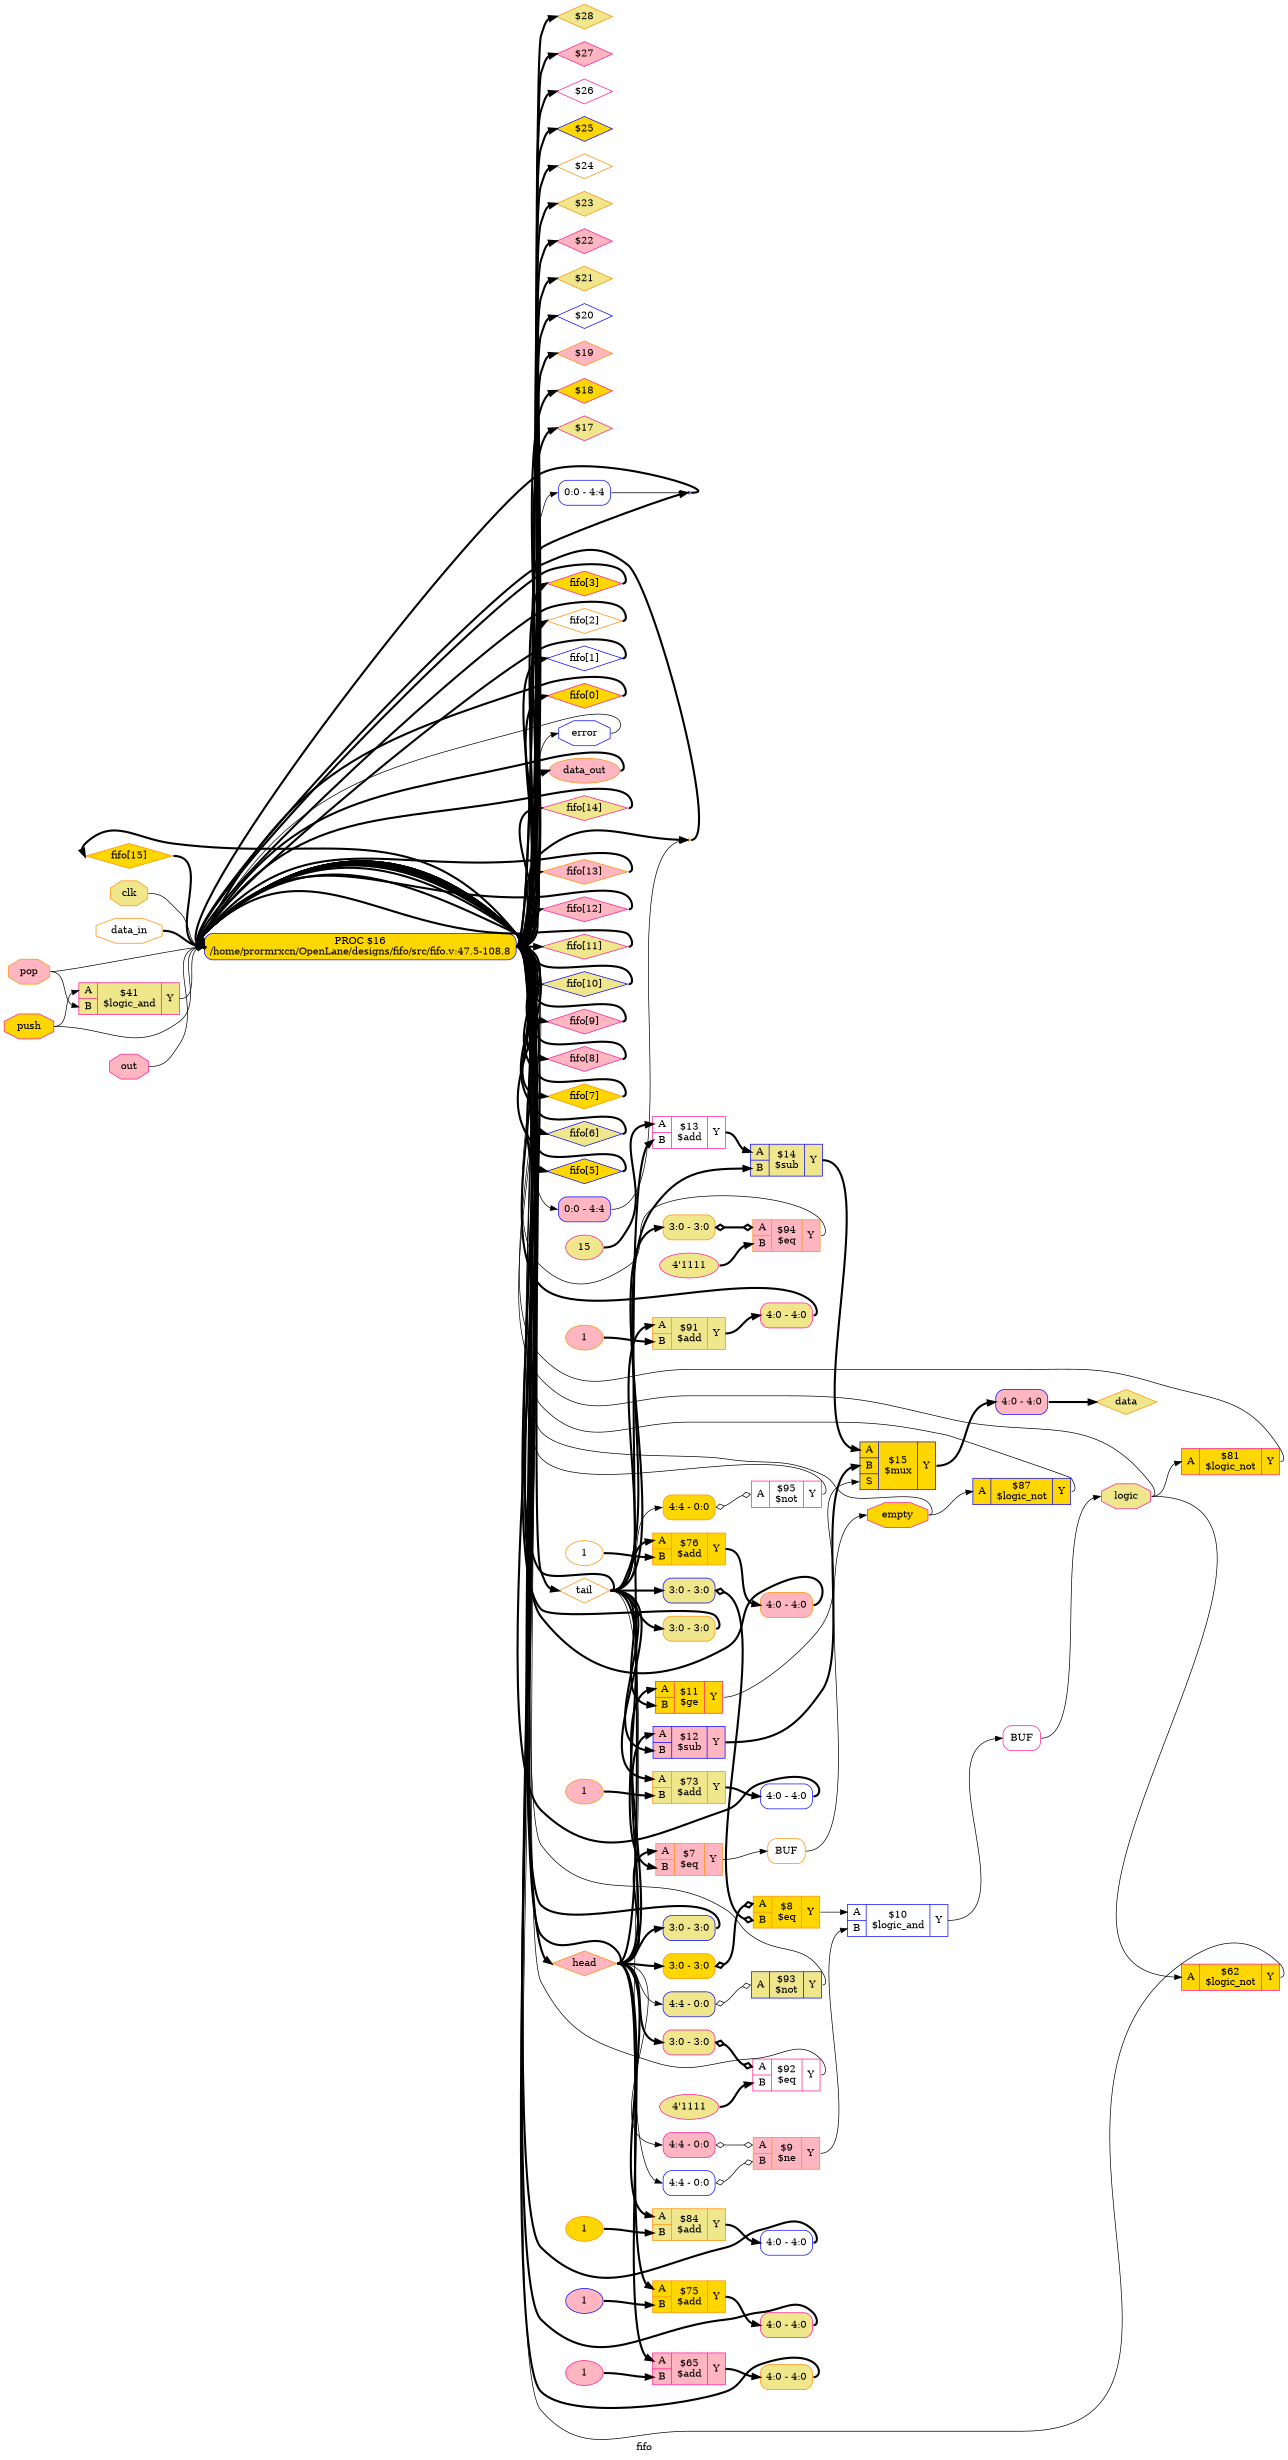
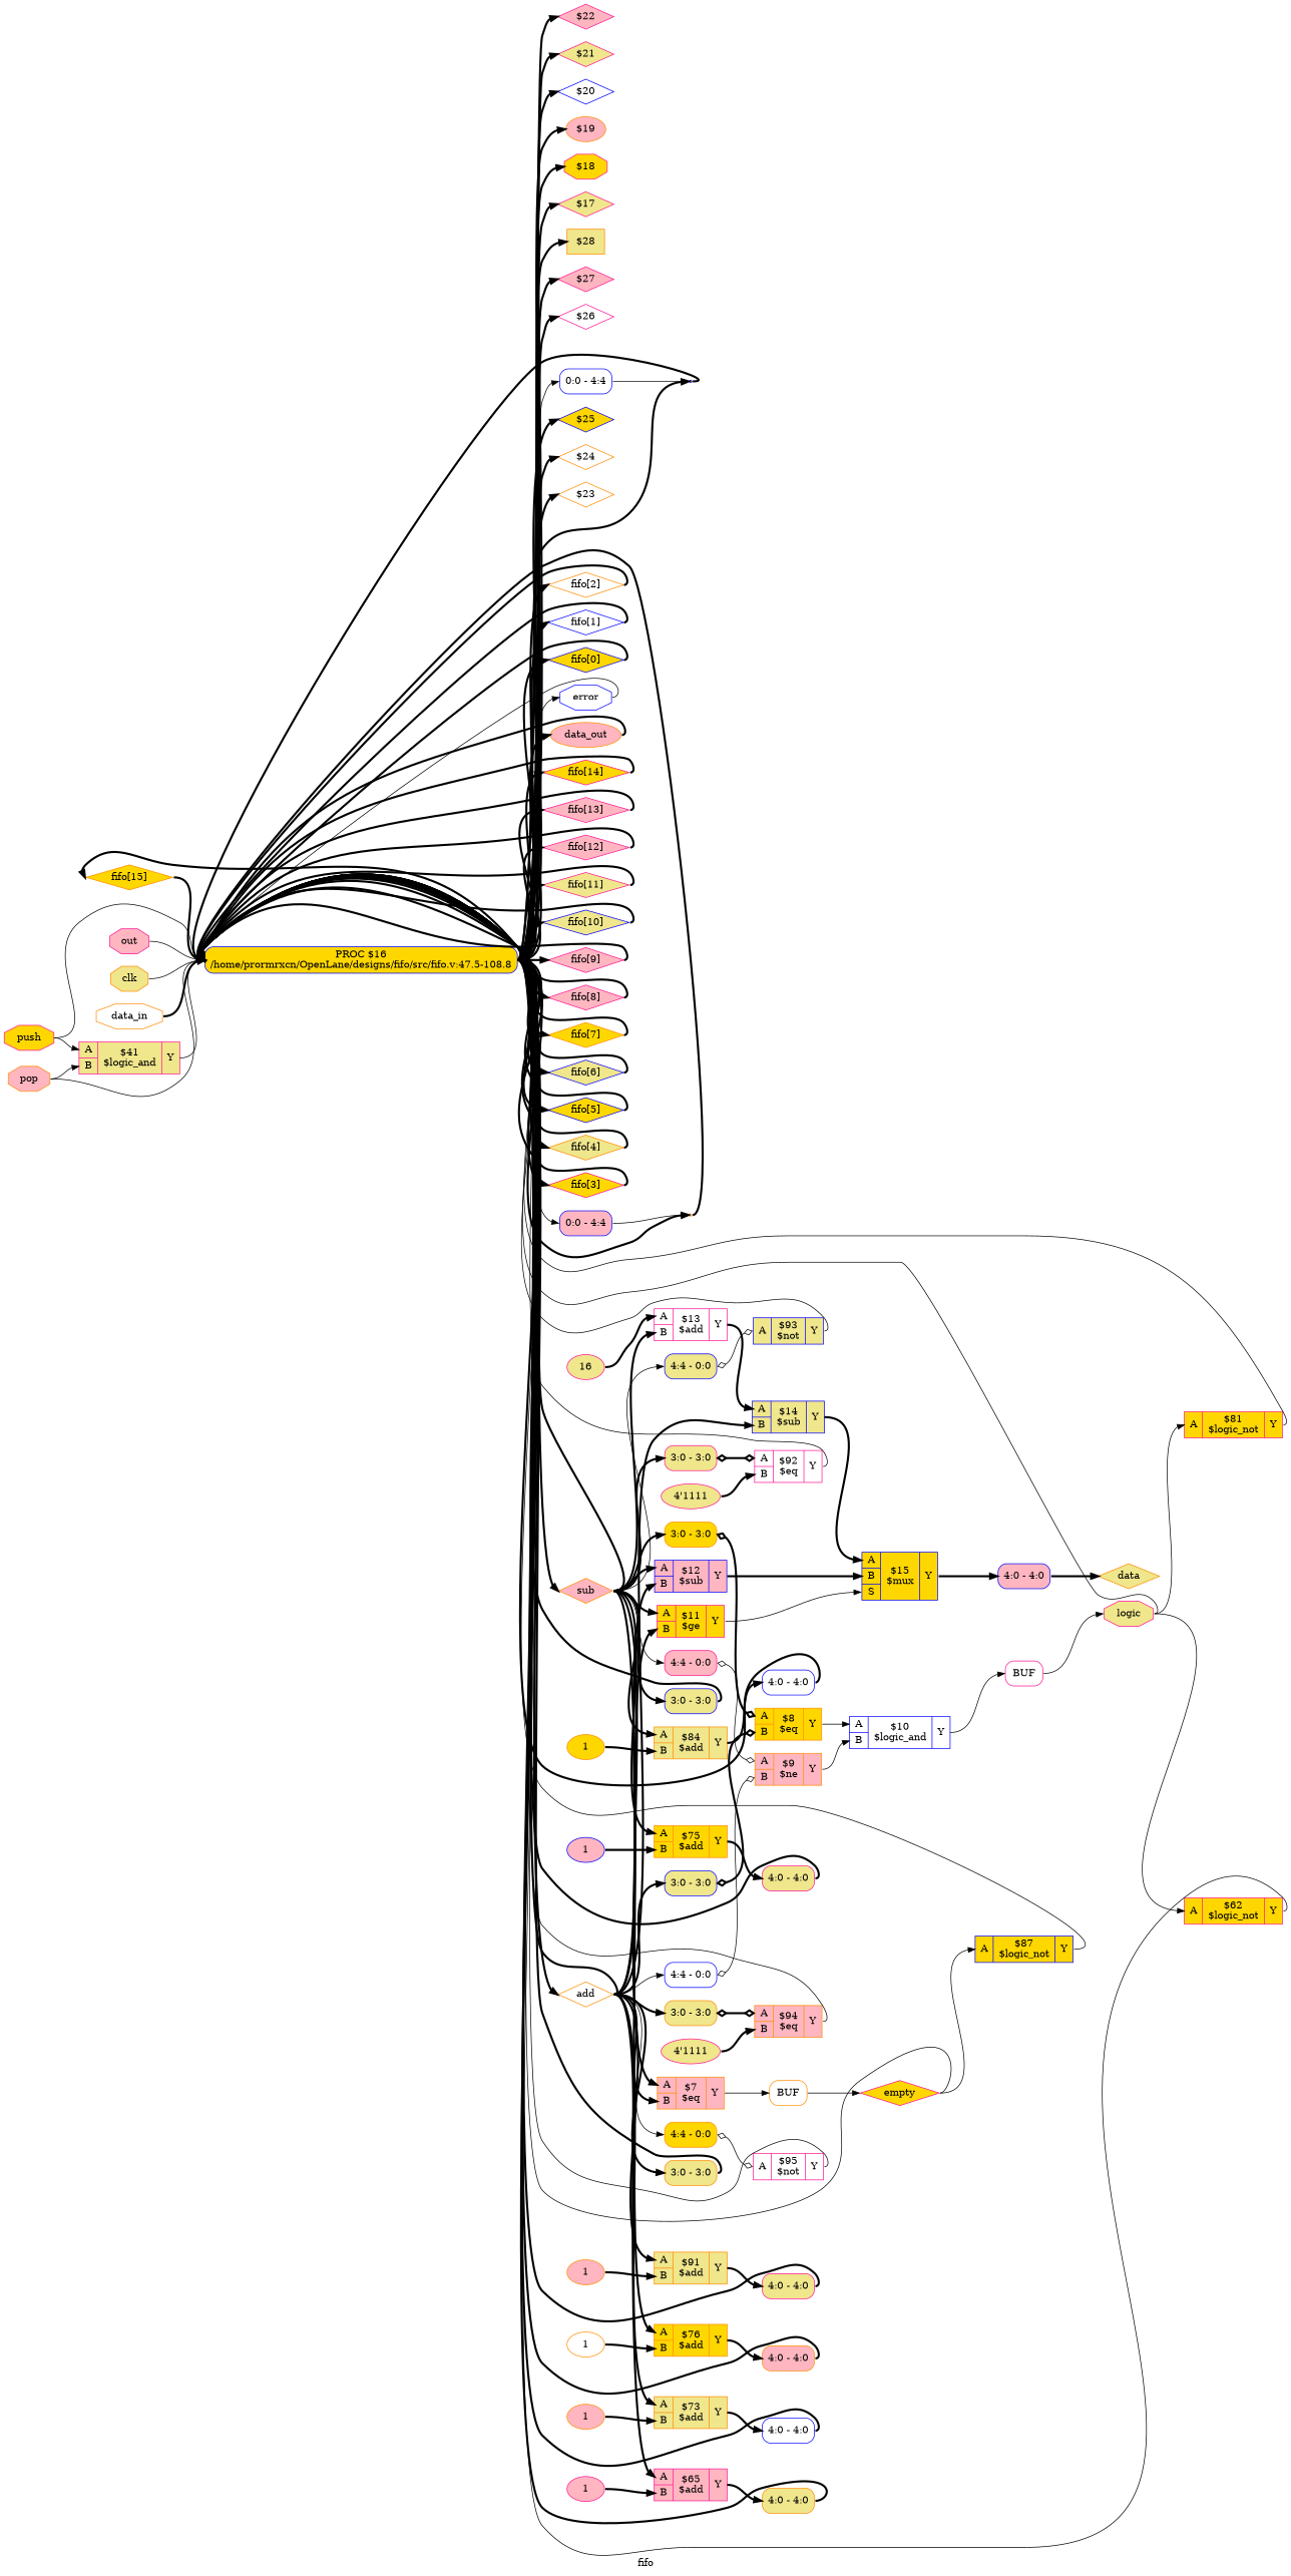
  digraph {
    label=fifo
    rankdir=LR
    remincross=true
    node [color=darkorange fillcolor=khaki shape=record style=filled]
    edge [color=black fontcolor=black headport=w style="setlinewidth(3)" tailport=e]
    n121 [fillcolor=gold fontcolor=black label="fifo[15]" shape=diamond]
    p17 [color=blue fillcolor=gold label="PROC $16\n/home/prormrxcn/OpenLane/designs/fifo/src/fifo.v:47.5-108.8" shape=box style="rounded,filled"]
-   n122 [color=deeppink fontcolor=black label="fifo[14]" shape=diamond]
-   n123 [fillcolor=lightpink fontcolor=black label="fifo[13]" shape=diamond]
+   n122 [color=deeppink fillcolor=gold fontcolor=black label="fifo[14]" shape=diamond]
+   n123 [color=deeppink fillcolor=lightpink fontcolor=black label="fifo[13]" shape=diamond]
    n124 [color=deeppink fillcolor=lightpink fontcolor=black label="fifo[12]" shape=diamond]
    n125 [color=deeppink fontcolor=black label="fifo[11]" shape=diamond]
    n126 [color=blue fontcolor=black label="fifo[10]" shape=diamond]
    n127 [color=deeppink fillcolor=lightpink fontcolor=black label="fifo[9]" shape=diamond]
    n128 [color=deeppink fillcolor=lightpink fontcolor=black label="fifo[8]" shape=diamond]
    n129 [fillcolor=gold fontcolor=black label="fifo[7]" shape=diamond]
    n130 [color=blue fontcolor=black label="fifo[6]" shape=diamond]
    n131 [color=blue fillcolor=gold fontcolor=black label="fifo[5]" shape=diamond]
+   n132 [fontcolor=black label="fifo[4]" shape=diamond]
    n133 [color=deeppink fillcolor=gold fontcolor=black label="fifo[3]" shape=diamond]
    n134 [fillcolor=white fontcolor=black label="fifo[2]" shape=diamond]
    n135 [color=blue fillcolor=white fontcolor=black label="fifo[1]" shape=diamond]
-   n136 [color=deeppink fillcolor=gold fontcolor=black label="fifo[0]" shape=diamond]
-   n138 [fillcolor=white fontcolor=black label=tail shape=diamond]
-   n139 [fillcolor=lightpink fontcolor=black label=head shape=diamond]
+   n136 [color=blue fillcolor=gold fontcolor=black label="fifo[0]" shape=diamond]
+   n138 [fillcolor=white fontcolor=black label=add shape=diamond]
+   n139 [fillcolor=lightpink fontcolor=black label=sub shape=diamond]
    n140 [color=blue fillcolor=white fontcolor=black label=error shape=octagon]
    n143 [fillcolor=lightpink fontcolor=black label=data_out shape=ellipse]
    x26 [color=blue fillcolor=white fontcolor=black label="<s0> 0:0 - 4:4 " style="rounded,filled"]
    n96 [color=blue fillcolor=gold shape=point]
    x27 [color=blue fillcolor=lightpink fontcolor=black label="<s0> 0:0 - 4:4 " style="rounded,filled"]
    n97 [fillcolor=white shape=point]
-   n68 [label="$28" shape=diamond]
+   n68 [label="$28" shape=box]
    n69 [color=deeppink fillcolor=lightpink label="$27" shape=diamond]
    n70 [color=deeppink fillcolor=white label="$26" shape=diamond]
    n71 [color=blue fillcolor=gold label="$25" shape=diamond]
    n72 [fillcolor=white label="$24" shape=diamond]
-   n73 [label="$23" shape=diamond]
+   n73 [fillcolor=white label="$23" shape=diamond]
    n74 [color=deeppink fillcolor=lightpink label="$22" shape=diamond]
-   n75 [label="$21" shape=diamond]
+   n75 [color=deeppink label="$21" shape=diamond]
    n76 [color=blue fillcolor=white label="$20" shape=diamond]
-   n77 [fillcolor=lightpink label="$19" shape=diamond]
-   n78 [color=deeppink fillcolor=gold label="$18" shape=diamond]
+   n77 [fillcolor=lightpink label="$19" shape=ellipse]
+   n78 [color=deeppink fillcolor=gold label="$18" shape=octagon]
    n79 [color=deeppink label="$17" shape=diamond]
    n137 [fontcolor=black label=data shape=diamond]
    x0 [fillcolor=gold fontcolor=black label="<s0> 4:4 - 0:0 " style="rounded,filled"]
    x2 [fontcolor=black label="<s0> 3:0 - 3:0 " style="rounded,filled"]
    c156 [label="{{<p149> A|<p152> B}|$91\n$add|{<p150> Y}}"]
    c160 [fillcolor=gold label="{{<p149> A|<p152> B}|$76\n$add|{<p150> Y}}"]
    c162 [label="{{<p149> A|<p152> B}|$73\n$add|{<p150> Y}}"]
    c168 [color=blue label="{{<p149> A|<p152> B}|$14\n$sub|{<p150> Y}}"]
    c170 [color=blue fillcolor=lightpink label="{{<p149> A|<p152> B}|$12\n$sub|{<p150> Y}}"]
    c171 [color=deeppink fillcolor=gold label="{{<p149> A|<p152> B}|$11\n$ge|{<p150> Y}}"]
    x13 [color=blue fillcolor=white fontcolor=black label="<s0> 4:4 - 0:0 " style="rounded,filled"]
    x15 [color=blue fontcolor=black label="<s0> 3:0 - 3:0 " style="rounded,filled"]
    c175 [fillcolor=lightpink label="{{<p149> A|<p152> B}|$7\n$eq|{<p150> Y}}"]
    x18 [fontcolor=black label="<s0> 3:0 - 3:0 " style="rounded,filled"]
    c151 [color=deeppink fillcolor=white label="{{<p149> A}|$95\n$not|{<p150> Y}}"]
    c153 [fillcolor=lightpink label="{{<p149> A|<p152> B}|$94\n$eq|{<p150> Y}}"]
    x24 [color=deeppink fontcolor=black label="<s0> 4:0 - 4:0 " style="rounded,filled"]
    x22 [fillcolor=lightpink fontcolor=black label="<s0> 4:0 - 4:0 " style="rounded,filled"]
    x20 [color=blue fillcolor=white fontcolor=black label="<s0> 4:0 - 4:0 " style="rounded,filled"]
    c167 [color=blue fillcolor=gold label="{{<p149> A|<p152> B|<p166> S}|$15\n$mux|{<p150> Y}}"]
    c173 [fillcolor=lightpink label="{{<p149> A|<p152> B}|$9\n$ne|{<p150> Y}}"]
    c174 [fillcolor=gold label="{{<p149> A|<p152> B}|$8\n$eq|{<p150> Y}}"]
    x28 [fillcolor=white label=BUF shape=box style="rounded,filled"]
    x3 [color=blue fontcolor=black label="<s0> 4:4 - 0:0 " style="rounded,filled"]
    x5 [color=deeppink fontcolor=black label="<s0> 3:0 - 3:0 " style="rounded,filled"]
    c158 [label="{{<p149> A|<p152> B}|$84\n$add|{<p150> Y}}"]
    c161 [fillcolor=gold label="{{<p149> A|<p152> B}|$75\n$add|{<p150> Y}}"]
    c163 [color=deeppink fillcolor=lightpink label="{{<p149> A|<p152> B}|$65\n$add|{<p150> Y}}"]
    c169 [color=deeppink fillcolor=white label="{{<p149> A|<p152> B}|$13\n$add|{<p150> Y}}"]
    x14 [color=deeppink fillcolor=lightpink fontcolor=black label="<s0> 4:4 - 0:0 " style="rounded,filled"]
    x16 [fillcolor=gold fontcolor=black label="<s0> 3:0 - 3:0 " style="rounded,filled"]
    x19 [color=blue fontcolor=black label="<s0> 3:0 - 3:0 " style="rounded,filled"]
    c154 [color=blue label="{{<p149> A}|$93\n$not|{<p150> Y}}"]
    c155 [color=deeppink fillcolor=white label="{{<p149> A|<p152> B}|$92\n$eq|{<p150> Y}}"]
    x23 [color=blue fillcolor=white fontcolor=black label="<s0> 4:0 - 4:0 " style="rounded,filled"]
    x21 [color=deeppink fontcolor=black label="<s0> 4:0 - 4:0 " style="rounded,filled"]
    x25 [fontcolor=black label="<s0> 4:0 - 4:0 " style="rounded,filled"]
-   n141 [color=deeppink fillcolor=gold fontcolor=black label=empty shape=octagon]
+   n141 [color=deeppink fillcolor=gold fontcolor=black label=empty shape=diamond]
    c157 [color=blue fillcolor=gold label="{{<p149> A}|$87\n$logic_not|{<p150> Y}}"]
    n142 [color=deeppink fontcolor=black label=logic shape=octagon]
    c159 [color=deeppink fillcolor=gold label="{{<p149> A}|$81\n$logic_not|{<p150> Y}}"]
    c164 [color=deeppink fillcolor=gold label="{{<p149> A}|$62\n$logic_not|{<p150> Y}}"]
    n144 [fillcolor=white fontcolor=black label=data_in shape=octagon]
    n145 [fillcolor=lightpink fontcolor=black label=pop shape=octagon]
    c165 [color=deeppink label="{{<p149> A|<p152> B}|$41\n$logic_and|{<p150> Y}}"]
    n146 [color=deeppink fillcolor=gold fontcolor=black label=push shape=octagon]
    n147 [color=deeppink fillcolor=lightpink fontcolor=black label=out shape=octagon]
    n148 [fontcolor=black label=clk shape=octagon]
    v1 [color=deeppink label="4'1111" shape=""]
    v4 [color=deeppink label="4'1111" shape=""]
    v6 [fillcolor=lightpink label=1 shape=""]
    v7 [fillcolor=gold label=1 shape=""]
    v8 [fillcolor=white label=1 shape=""]
    v9 [color=blue fillcolor=lightpink label=1 shape=""]
    v10 [fillcolor=lightpink label=1 shape=""]
    v11 [color=deeppink fillcolor=lightpink label=1 shape=""]
    x30 [color=blue fillcolor=lightpink fontcolor=black label="<s0> 4:0 - 4:0 " style="rounded,filled"]
-   v12 [color=deeppink label=15 shape=""]
+   v12 [color=deeppink label=16 shape=""]
    c172 [color=blue fillcolor=white label="{{<p149> A|<p152> B}|$10\n$logic_and|{<p150> Y}}"]
    x29 [color=deeppink fillcolor=white label=BUF shape=box style="rounded,filled"]
    n121 -> p17
    p17 -> n121
    p17 -> n122
    p17 -> n123
    p17 -> n124
    p17 -> n125
    p17 -> n126
    p17 -> n127
    p17 -> n128
    p17 -> n129
    p17 -> n130
    p17 -> n131
+   p17 -> n132
    p17 -> n133
    p17 -> n134
    p17 -> n135
    p17 -> n136
    p17 -> n138
    p17 -> n139
    p17 -> n140 [style=""]
    p17 -> n143
    p17 -> x26 [style=""]
    p17 -> n96
    p17 -> x27 [style=""]
    p17 -> n97
    p17 -> n68
    p17 -> n69
    p17 -> n70
    p17 -> n71
    p17 -> n72
    p17 -> n73
    p17 -> n74
    p17 -> n75
    p17 -> n76
    p17 -> n77
    p17 -> n78
    p17 -> n79
    n122 -> p17
    n123 -> p17
    n124 -> p17
    n125 -> p17
    n126 -> p17
    n127 -> p17
    n128 -> p17
    n129 -> p17
    n130 -> p17
    n131 -> p17
+   n132 -> p17
    n133 -> p17
    n134 -> p17
    n135 -> p17
    n136 -> p17
    n138 -> p17
    n138 -> x0 [headport="s0:w" style=""]
    n138 -> x2 [headport="s0:w"]
    n138 -> c156 [headport="p149:w"]
    n138 -> c160 [headport="p149:w"]
    n138 -> c162 [headport="p149:w"]
    n138 -> c168 [headport="p152:w"]
    n138 -> c170 [headport="p152:w"]
    n138 -> c171 [headport="p152:w"]
    n138 -> x13 [headport="s0:w" style=""]
    n138 -> x15 [headport="s0:w"]
    n138 -> c175 [headport="p152:w"]
    n138 -> x18 [headport="s0:w"]
    n139 -> p17
    n139 -> c170 [headport="p149:w"]
    n139 -> c171 [headport="p149:w"]
    n139 -> c175 [headport="p149:w"]
    n139 -> x3 [headport="s0:w" style=""]
    n139 -> x5 [headport="s0:w"]
    n139 -> c158 [headport="p149:w"]
    n139 -> c161 [headport="p149:w"]
    n139 -> c163 [headport="p149:w"]
    n139 -> c169 [headport="p152:w"]
    n139 -> x14 [headport="s0:w" style=""]
    n139 -> x16 [headport="s0:w"]
    n139 -> x19 [headport="s0:w"]
    n140 -> p17 [style=""]
    n143 -> p17
    x26 -> n96 [tailport="s0:e" style=""]
    n96 -> p17
    x27 -> n97 [tailport="s0:e" style=""]
    n97 -> p17
    x0 -> c151 [arrowhead=odiamond arrowtail=odiamond dir=both headport="p149:w" style=""]
    x2 -> c153 [arrowhead=odiamond arrowtail=odiamond dir=both headport="p149:w"]
    c156 -> x24 [headport="s0:w" tailport="p150:e"]
    c160 -> x22 [headport="s0:w" tailport="p150:e"]
    c162 -> x20 [headport="s0:w" tailport="p150:e"]
    c168 -> c167 [headport="p149:w" tailport="p150:e"]
    c170 -> c167 [headport="p152:w" tailport="p150:e"]
    c171 -> c167 [headport="p166:w" tailport="p150:e" style=""]
    x13 -> c173 [arrowhead=odiamond arrowtail=odiamond dir=both headport="p152:w" style=""]
    x15 -> c174 [arrowhead=odiamond arrowtail=odiamond dir=both headport="p152:w"]
    c175 -> x28 [tailport="p150:e" style=""]
    x18 -> p17
    c151 -> p17 [tailport="p150:e" style=""]
    c153 -> p17 [tailport="p150:e" style=""]
    x24 -> p17
    x22 -> p17
    x20 -> p17
    c167 -> x30 [headport="s0:w" tailport="p150:e"]
    c173 -> c172 [headport="p152:w" tailport="p150:e" style=""]
    c174 -> c172 [headport="p149:w" tailport="p150:e" style=""]
    x28 -> n141 [style=""]
    x3 -> c154 [arrowhead=odiamond arrowtail=odiamond dir=both headport="p149:w" style=""]
    x5 -> c155 [arrowhead=odiamond arrowtail=odiamond dir=both headport="p149:w"]
    c158 -> x23 [headport="s0:w" tailport="p150:e"]
    c161 -> x21 [headport="s0:w" tailport="p150:e"]
    c163 -> x25 [headport="s0:w" tailport="p150:e"]
    c169 -> c168 [headport="p149:w" tailport="p150:e"]
    x14 -> c173 [arrowhead=odiamond arrowtail=odiamond dir=both headport="p149:w" style=""]
    x16 -> c174 [arrowhead=odiamond arrowtail=odiamond dir=both headport="p149:w"]
    x19 -> p17
    c154 -> p17 [tailport="p150:e" style=""]
    c155 -> p17 [tailport="p150:e" style=""]
    x23 -> p17
    x21 -> p17
    x25 -> p17
    n141 -> p17 [style=""]
    n141 -> c157 [headport="p149:w" style=""]
    c157 -> p17 [tailport="p150:e" style=""]
    n142 -> p17 [style=""]
    n142 -> c159 [headport="p149:w" style=""]
    n142 -> c164 [headport="p149:w" style=""]
    c159 -> p17 [tailport="p150:e" style=""]
    c164 -> p17 [tailport="p150:e" style=""]
    n144 -> p17
    n145 -> p17 [style=""]
    n145 -> c165 [headport="p152:w" style=""]
    c165 -> p17 [tailport="p150:e" style=""]
    n146 -> p17 [style=""]
    n146 -> c165 [headport="p149:w" style=""]
    n147 -> p17 [style=""]
    n148 -> p17 [style=""]
    v1 -> c153 [headport="p152:w"]
    v4 -> c155 [headport="p152:w"]
    v6 -> c156 [headport="p152:w"]
    v7 -> c158 [headport="p152:w"]
    v8 -> c160 [headport="p152:w"]
    v9 -> c161 [headport="p152:w"]
    v10 -> c162 [headport="p152:w"]
    v11 -> c163 [headport="p152:w"]
    x30 -> n137
    v12 -> c169 [headport="p149:w"]
    c172 -> x29 [tailport="p150:e" style=""]
    x29 -> n142 [style=""]
  }
